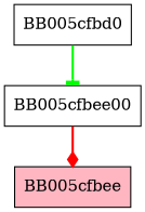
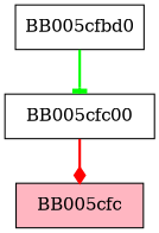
  digraph {
    splines=ortho
    node [fillcolor=white shape=box style=filled]
    edge [style=bold]
    BB005cfbd0
-   BB005cfc00 [label=BB005cfbee00]
-   BB005cfbee [fillcolor=lightpink]
+   BB005cfc00
+   BB005cfbee [fillcolor=lightpink label=BB005cfc]
    BB005cfbd0 -> BB005cfc00 [arrowhead=tee color=green]
    BB005cfc00 -> BB005cfbee [arrowhead=diamond color=red]
  }
